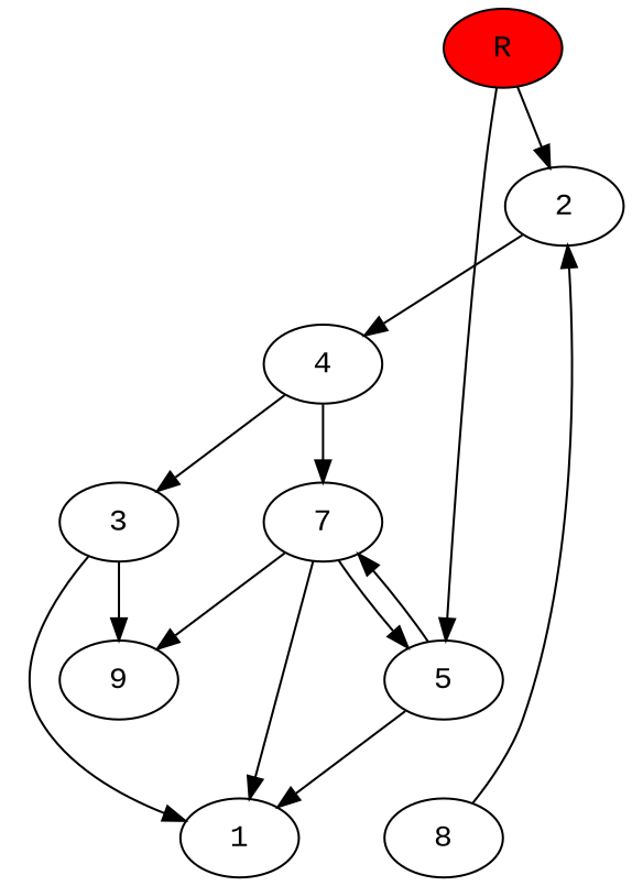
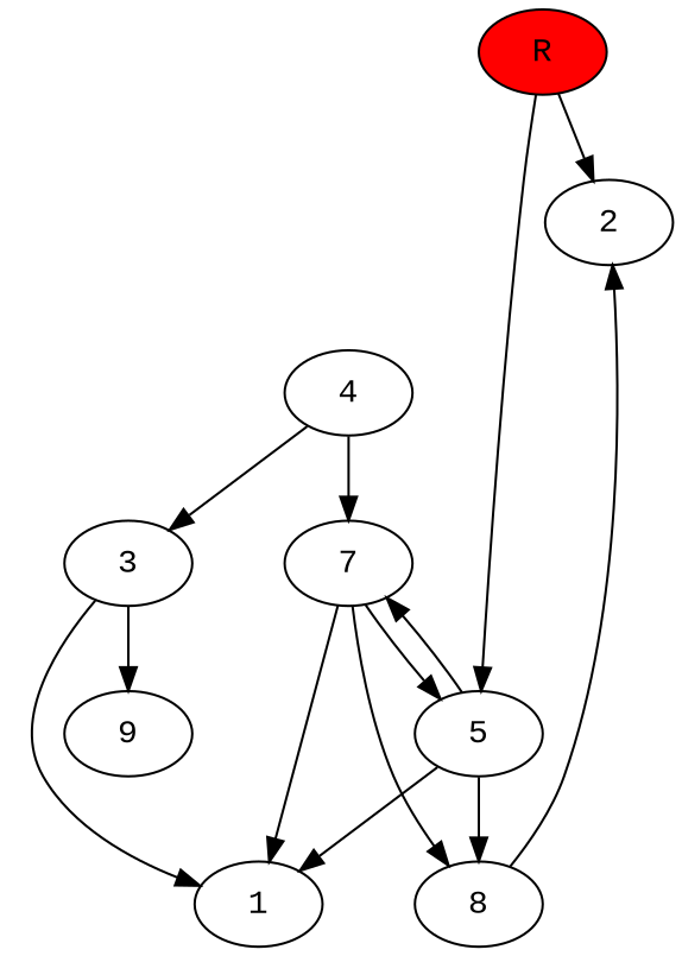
  digraph {
    fontname="Liberation Mono"
    node [fontname="Liberation Mono"]
    edge [fontname="Liberation Mono"]
    2
    4
    3
    7
    1
    9
    8
    5
    R [fillcolor="#ff0000" style=filled]
-   2 -> 4
    4 -> 3
    4 -> 7
    3 -> 1
    3 -> 9
    7 -> 1
-   7 -> 9
+   7 -> 8
    7 -> 5
    8 -> 2
    5 -> 7
    5 -> 1
+   5 -> 8
    R -> 2
    R -> 5
  }
